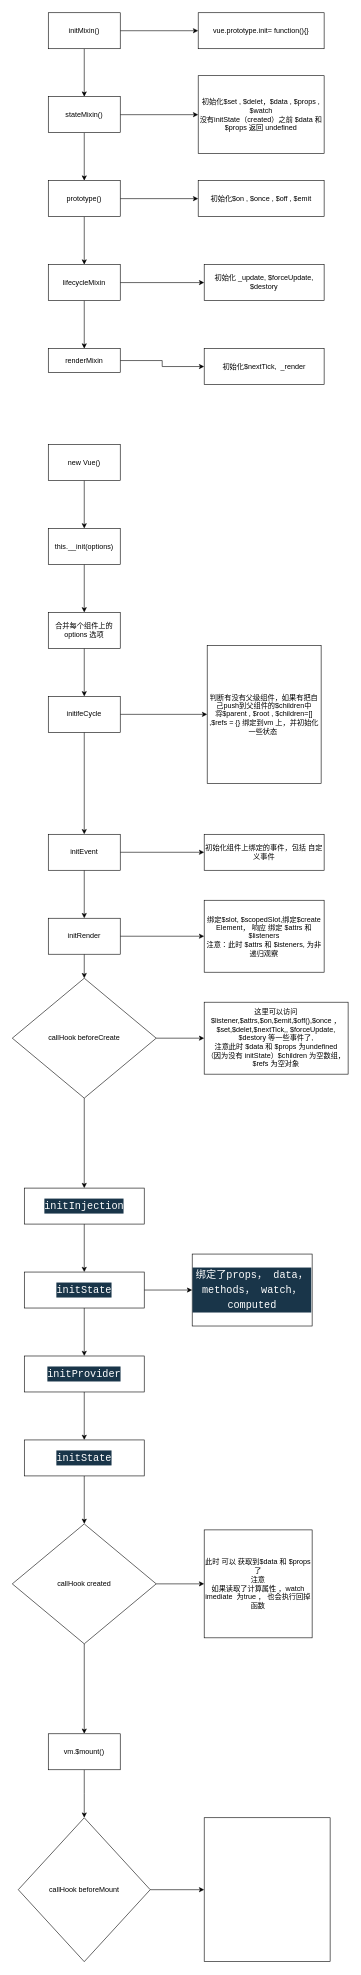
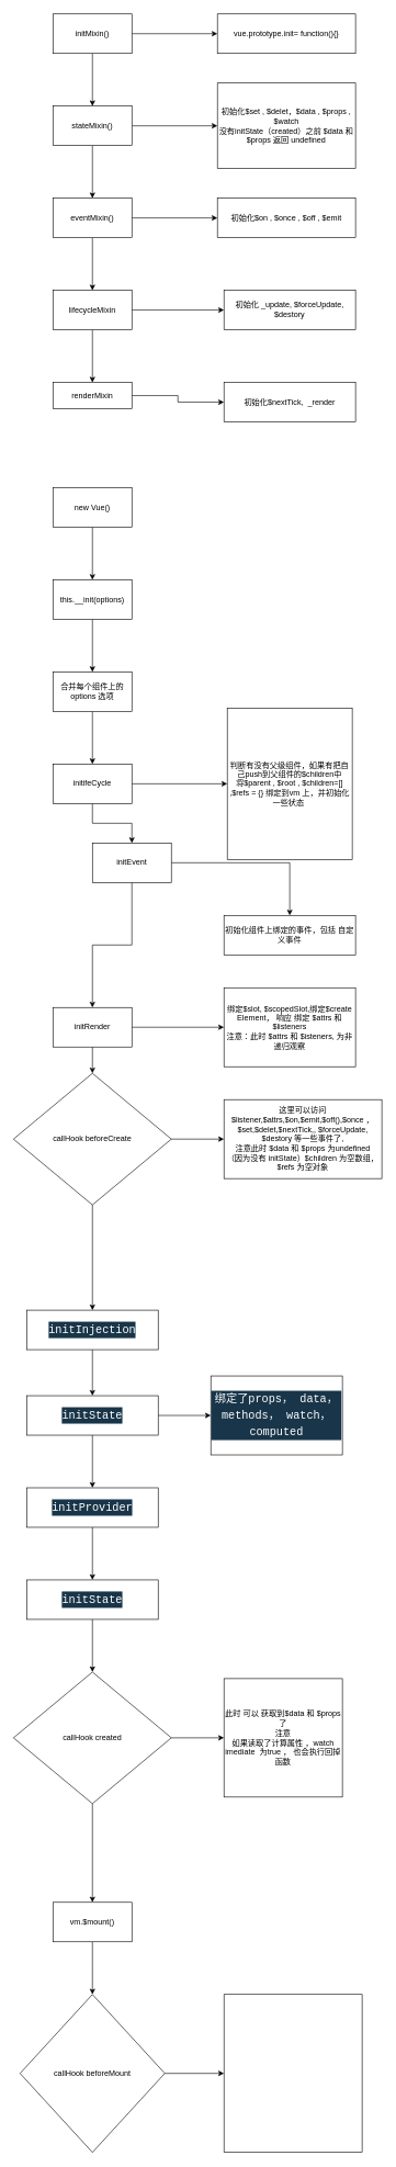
  <mxCell id="0" />
  <mxCell id="1" parent="0" />
  <mxCell id="2" value="" style="edgeStyle=orthogonalEdgeStyle;rounded=0;orthogonalLoop=1;jettySize=auto;html=1;" edge="1" parent="1" source="4" target="5"><mxGeometry relative="1" as="geometry" /></mxCell>
  <mxCell id="3" value="" style="edgeStyle=orthogonalEdgeStyle;rounded=0;orthogonalLoop=1;jettySize=auto;html=1;" edge="1" parent="1" source="4" target="8"><mxGeometry relative="1" as="geometry" /></mxCell>
  <mxCell id="4" value="initMixin()" style="rounded=0;whiteSpace=wrap;html=1;" vertex="1" parent="1"><mxGeometry x="80" y="20" width="120" height="60" as="geometry" /></mxCell>
  <mxCell id="5" value="vue.prototype.init= function(){}" style="rounded=0;whiteSpace=wrap;html=1;" vertex="1" parent="1"><mxGeometry x="330" y="20" width="210" height="60" as="geometry" /></mxCell>
  <mxCell id="6" value="" style="edgeStyle=orthogonalEdgeStyle;rounded=0;orthogonalLoop=1;jettySize=auto;html=1;" edge="1" parent="1" source="8" target="9"><mxGeometry relative="1" as="geometry" /></mxCell>
  <mxCell id="7" value="" style="edgeStyle=orthogonalEdgeStyle;rounded=0;orthogonalLoop=1;jettySize=auto;html=1;" edge="1" parent="1" source="8" target="12"><mxGeometry relative="1" as="geometry" /></mxCell>
  <mxCell id="8" value="stateMixin()" style="rounded=0;whiteSpace=wrap;html=1;" vertex="1" parent="1"><mxGeometry x="80" y="160" width="120" height="60" as="geometry" /></mxCell>
  <mxCell id="9" value="初始化$set , $delet，$data , $props , $watch&lt;br&gt;没有initState（created）之前 $data 和 $props 返回 undefined" style="rounded=0;whiteSpace=wrap;html=1;" vertex="1" parent="1"><mxGeometry x="330" y="125" width="210" height="130" as="geometry" /></mxCell>
  <mxCell id="10" value="" style="edgeStyle=orthogonalEdgeStyle;rounded=0;orthogonalLoop=1;jettySize=auto;html=1;" edge="1" parent="1" source="12" target="13"><mxGeometry relative="1" as="geometry" /></mxCell>
  <mxCell id="11" value="" style="edgeStyle=orthogonalEdgeStyle;rounded=0;orthogonalLoop=1;jettySize=auto;html=1;" edge="1" parent="1" source="12" target="16"><mxGeometry relative="1" as="geometry" /></mxCell>
- <mxCell id="12" value="prototype()" style="whiteSpace=wrap;html=1;rounded=0;" vertex="1" parent="1"><mxGeometry x="80" y="300" width="120" height="60" as="geometry" /></mxCell>
+ <mxCell id="12" value="eventMixin()" style="whiteSpace=wrap;html=1;rounded=0;" vertex="1" parent="1"><mxGeometry x="80" y="300" width="120" height="60" as="geometry" /></mxCell>
  <mxCell id="13" value="初始化$on , $once , $off , $emit" style="whiteSpace=wrap;html=1;rounded=0;" vertex="1" parent="1"><mxGeometry x="330" y="300" width="210" height="60" as="geometry" /></mxCell>
  <mxCell id="14" value="" style="edgeStyle=orthogonalEdgeStyle;rounded=0;orthogonalLoop=1;jettySize=auto;html=1;" edge="1" parent="1" source="16" target="17"><mxGeometry relative="1" as="geometry" /></mxCell>
  <mxCell id="15" value="" style="edgeStyle=orthogonalEdgeStyle;rounded=0;orthogonalLoop=1;jettySize=auto;html=1;" edge="1" parent="1" source="16" target="19"><mxGeometry relative="1" as="geometry" /></mxCell>
  <mxCell id="16" value="lifecycleMixin" style="whiteSpace=wrap;html=1;rounded=0;" vertex="1" parent="1"><mxGeometry x="80" y="440" width="120" height="60" as="geometry" /></mxCell>
  <mxCell id="17" value="初始化 _update, $forceUpdate, $destory" style="whiteSpace=wrap;html=1;rounded=0;" vertex="1" parent="1"><mxGeometry x="340" y="440" width="200" height="60" as="geometry" /></mxCell>
  <mxCell id="18" value="" style="edgeStyle=orthogonalEdgeStyle;rounded=0;orthogonalLoop=1;jettySize=auto;html=1;" edge="1" parent="1" source="19" target="20"><mxGeometry relative="1" as="geometry" /></mxCell>
  <mxCell id="19" value="renderMixin" style="whiteSpace=wrap;html=1;rounded=0;" vertex="1" parent="1"><mxGeometry x="80" y="580" width="120" height="40" as="geometry" /></mxCell>
  <mxCell id="20" value="初始化$nextTick,&amp;nbsp; _render" style="whiteSpace=wrap;html=1;rounded=0;" vertex="1" parent="1"><mxGeometry x="340" y="580" width="200" height="60" as="geometry" /></mxCell>
  <mxCell id="21" value="" style="edgeStyle=orthogonalEdgeStyle;rounded=0;orthogonalLoop=1;jettySize=auto;html=1;" edge="1" parent="1" source="22" target="24"><mxGeometry relative="1" as="geometry" /></mxCell>
  <mxCell id="22" value="new Vue()" style="rounded=0;whiteSpace=wrap;html=1;" vertex="1" parent="1"><mxGeometry x="80" y="740" width="120" height="60" as="geometry" /></mxCell>
  <mxCell id="23" value="" style="edgeStyle=orthogonalEdgeStyle;rounded=0;orthogonalLoop=1;jettySize=auto;html=1;" edge="1" parent="1" source="24" target="26"><mxGeometry relative="1" as="geometry" /></mxCell>
  <mxCell id="24" value="this.__init(options)" style="rounded=0;whiteSpace=wrap;html=1;" vertex="1" parent="1"><mxGeometry x="80" y="880" width="120" height="60" as="geometry" /></mxCell>
  <mxCell id="25" value="" style="edgeStyle=orthogonalEdgeStyle;rounded=0;orthogonalLoop=1;jettySize=auto;html=1;" edge="1" parent="1" source="26" target="29"><mxGeometry relative="1" as="geometry" /></mxCell>
  <mxCell id="26" value="合并每个组件上的 options 选项" style="rounded=0;whiteSpace=wrap;html=1;" vertex="1" parent="1"><mxGeometry x="80" y="1020" width="120" height="60" as="geometry" /></mxCell>
  <mxCell id="27" value="" style="edgeStyle=orthogonalEdgeStyle;rounded=0;orthogonalLoop=1;jettySize=auto;html=1;" edge="1" parent="1" source="29" target="30"><mxGeometry relative="1" as="geometry" /></mxCell>
  <mxCell id="28" value="" style="edgeStyle=orthogonalEdgeStyle;rounded=0;orthogonalLoop=1;jettySize=auto;html=1;" edge="1" parent="1" source="29" target="33"><mxGeometry relative="1" as="geometry" /></mxCell>
  <mxCell id="29" value="initifeCycle" style="rounded=0;whiteSpace=wrap;html=1;" vertex="1" parent="1"><mxGeometry x="80" y="1160" width="120" height="60" as="geometry" /></mxCell>
  <mxCell id="30" value="判断有没有父级组件，如果有把自己push到父组件的$children中&lt;br&gt;将$parent , $root , $children=[] ,$refs = {} 绑定到vm 上，并初始化一些状态&amp;nbsp;" style="rounded=0;whiteSpace=wrap;html=1;" vertex="1" parent="1"><mxGeometry x="345" y="1075" width="190" height="230" as="geometry" /></mxCell>
  <mxCell id="31" style="edgeStyle=orthogonalEdgeStyle;rounded=0;orthogonalLoop=1;jettySize=auto;html=1;" edge="1" parent="1" source="33" target="34"><mxGeometry relative="1" as="geometry"><mxPoint x="330" y="1420" as="targetPoint" /></mxGeometry></mxCell>
  <mxCell id="32" value="" style="edgeStyle=orthogonalEdgeStyle;rounded=0;orthogonalLoop=1;jettySize=auto;html=1;" edge="1" parent="1" source="33" target="37"><mxGeometry relative="1" as="geometry" /></mxCell>
- <mxCell id="33" value="initEvent" style="rounded=0;whiteSpace=wrap;html=1;" vertex="1" parent="1"><mxGeometry x="80" y="1390" width="120" height="60" as="geometry" /></mxCell>
+ <mxCell id="33" value="initEvent" style="rounded=0;whiteSpace=wrap;html=1;" vertex="1" parent="1"><mxGeometry x="140" y="1280" width="120" height="60" as="geometry" /></mxCell>
  <mxCell id="34" value="初始化组件上绑定的事件，包括 自定义事件" style="rounded=0;whiteSpace=wrap;html=1;" vertex="1" parent="1"><mxGeometry x="340" y="1390" width="200" height="60" as="geometry" /></mxCell>
  <mxCell id="35" value="" style="edgeStyle=orthogonalEdgeStyle;rounded=0;orthogonalLoop=1;jettySize=auto;html=1;" edge="1" parent="1" source="37" target="38"><mxGeometry relative="1" as="geometry" /></mxCell>
  <mxCell id="36" value="" style="edgeStyle=orthogonalEdgeStyle;rounded=0;orthogonalLoop=1;jettySize=auto;html=1;" edge="1" parent="1" source="37" target="41"><mxGeometry relative="1" as="geometry"><mxPoint x="140" y="1670" as="targetPoint" /></mxGeometry></mxCell>
  <mxCell id="37" value="initRender" style="rounded=0;whiteSpace=wrap;html=1;" vertex="1" parent="1"><mxGeometry x="80" y="1530" width="120" height="60" as="geometry" /></mxCell>
  <mxCell id="38" value="绑定$slot, $scopedSlot,绑定$create Element， 响应 绑定 $attrs 和 $listeners&lt;br&gt;注意：此时 $attrs 和 $isteners, 为非递归观察" style="rounded=0;whiteSpace=wrap;html=1;" vertex="1" parent="1"><mxGeometry x="340" y="1500" width="200" height="120" as="geometry" /></mxCell>
  <mxCell id="39" value="" style="edgeStyle=orthogonalEdgeStyle;rounded=0;orthogonalLoop=1;jettySize=auto;html=1;" edge="1" parent="1" source="41" target="43"><mxGeometry relative="1" as="geometry" /></mxCell>
  <mxCell id="40" style="edgeStyle=orthogonalEdgeStyle;rounded=0;orthogonalLoop=1;jettySize=auto;html=1;" edge="1" parent="1" source="41" target="57"><mxGeometry relative="1" as="geometry"><mxPoint x="350" y="1730" as="targetPoint" /></mxGeometry></mxCell>
  <mxCell id="41" value="callHook beforeCreate" style="rhombus;whiteSpace=wrap;html=1;" vertex="1" parent="1"><mxGeometry x="20" y="1630" width="240" height="200" as="geometry" /></mxCell>
  <mxCell id="42" value="" style="edgeStyle=orthogonalEdgeStyle;rounded=0;orthogonalLoop=1;jettySize=auto;html=1;" edge="1" parent="1" source="43" target="46"><mxGeometry relative="1" as="geometry" /></mxCell>
- <mxCell id="43" value="&lt;div style=&quot;color: rgb(255, 255, 255); background-color: rgb(25, 53, 73); font-family: &amp;quot;Operator Mono&amp;quot;, Menlo, Monaco, &amp;quot;Courier New&amp;quot;, monospace, Menlo, Monaco, &amp;quot;Courier New&amp;quot;, monospace; font-size: 17px; line-height: 25px;&quot;&gt;initInjection&lt;/div&gt;" style="whiteSpace=wrap;html=1;" vertex="1" parent="1"><mxGeometry x="40" y="1980" width="200" height="60" as="geometry" /></mxCell>
+ <mxCell id="43" value="&lt;div style=&quot;color: rgb(255, 255, 255); background-color: rgb(25, 53, 73); font-family: &amp;quot;Operator Mono&amp;quot;, Menlo, Monaco, &amp;quot;Courier New&amp;quot;, monospace, Menlo, Monaco, &amp;quot;Courier New&amp;quot;, monospace; font-size: 17px; line-height: 25px;&quot;&gt;initInjection&lt;/div&gt;" style="whiteSpace=wrap;html=1;" vertex="1" parent="1"><mxGeometry x="40" y="1990" width="200" height="60" as="geometry" /></mxCell>
  <mxCell id="44" value="" style="edgeStyle=orthogonalEdgeStyle;rounded=0;orthogonalLoop=1;jettySize=auto;html=1;" edge="1" parent="1" source="46" target="47"><mxGeometry relative="1" as="geometry" /></mxCell>
  <mxCell id="45" value="" style="edgeStyle=orthogonalEdgeStyle;rounded=0;orthogonalLoop=1;jettySize=auto;html=1;" edge="1" parent="1" source="46" target="49"><mxGeometry relative="1" as="geometry" /></mxCell>
  <mxCell id="46" value="&lt;div style=&quot;color: rgb(255, 255, 255); background-color: rgb(25, 53, 73); font-family: &amp;quot;Operator Mono&amp;quot;, Menlo, Monaco, &amp;quot;Courier New&amp;quot;, monospace, Menlo, Monaco, &amp;quot;Courier New&amp;quot;, monospace; font-size: 17px; line-height: 25px;&quot;&gt;initState&lt;/div&gt;" style="whiteSpace=wrap;html=1;" vertex="1" parent="1"><mxGeometry x="40" y="2120" width="200" height="60" as="geometry" /></mxCell>
  <mxCell id="47" value="&lt;div style=&quot;color: rgb(255, 255, 255); background-color: rgb(25, 53, 73); font-family: &amp;quot;Operator Mono&amp;quot;, Menlo, Monaco, &amp;quot;Courier New&amp;quot;, monospace, Menlo, Monaco, &amp;quot;Courier New&amp;quot;, monospace; font-size: 17px; line-height: 25px;&quot;&gt;绑定了props， data， methods， watch， computed&lt;/div&gt;" style="whiteSpace=wrap;html=1;" vertex="1" parent="1"><mxGeometry x="320" y="2090" width="200" height="120" as="geometry" /></mxCell>
  <mxCell id="48" value="" style="edgeStyle=orthogonalEdgeStyle;rounded=0;orthogonalLoop=1;jettySize=auto;html=1;" edge="1" parent="1" source="49" target="51"><mxGeometry relative="1" as="geometry" /></mxCell>
  <mxCell id="49" value="&lt;div style=&quot;color: rgb(255, 255, 255); background-color: rgb(25, 53, 73); font-family: &amp;quot;Operator Mono&amp;quot;, Menlo, Monaco, &amp;quot;Courier New&amp;quot;, monospace, Menlo, Monaco, &amp;quot;Courier New&amp;quot;, monospace; font-size: 17px; line-height: 25px;&quot;&gt;initProvider&lt;/div&gt;" style="whiteSpace=wrap;html=1;" vertex="1" parent="1"><mxGeometry x="40" y="2260" width="200" height="60" as="geometry" /></mxCell>
  <mxCell id="50" style="edgeStyle=orthogonalEdgeStyle;rounded=0;orthogonalLoop=1;jettySize=auto;html=1;entryX=0.5;entryY=0;entryDx=0;entryDy=0;" edge="1" parent="1" source="51" target="54"><mxGeometry relative="1" as="geometry" /></mxCell>
  <mxCell id="51" value="&lt;div style=&quot;color: rgb(255, 255, 255); background-color: rgb(25, 53, 73); font-family: &amp;quot;Operator Mono&amp;quot;, Menlo, Monaco, &amp;quot;Courier New&amp;quot;, monospace, Menlo, Monaco, &amp;quot;Courier New&amp;quot;, monospace; font-size: 17px; line-height: 25px;&quot;&gt;initState&lt;/div&gt;" style="whiteSpace=wrap;html=1;" vertex="1" parent="1"><mxGeometry x="40" y="2400" width="200" height="60" as="geometry" /></mxCell>
  <mxCell id="52" value="" style="edgeStyle=orthogonalEdgeStyle;rounded=0;orthogonalLoop=1;jettySize=auto;html=1;" edge="1" parent="1" source="54" target="56"><mxGeometry relative="1" as="geometry" /></mxCell>
  <mxCell id="53" value="" style="edgeStyle=orthogonalEdgeStyle;rounded=0;orthogonalLoop=1;jettySize=auto;html=1;" edge="1" parent="1" source="54" target="59"><mxGeometry relative="1" as="geometry" /></mxCell>
  <mxCell id="54" value="callHook created" style="rhombus;whiteSpace=wrap;html=1;" vertex="1" parent="1"><mxGeometry x="20" y="2540" width="240" height="200" as="geometry" /></mxCell>
  <mxCell id="55" value="" style="edgeStyle=orthogonalEdgeStyle;rounded=0;orthogonalLoop=1;jettySize=auto;html=1;" edge="1" parent="1" source="56"><mxGeometry relative="1" as="geometry"><mxPoint x="140" y="3030" as="targetPoint" /></mxGeometry></mxCell>
  <mxCell id="56" value="vm.$mount()" style="whiteSpace=wrap;html=1;" vertex="1" parent="1"><mxGeometry x="80" y="2890" width="120" height="60" as="geometry" /></mxCell>
  <mxCell id="57" value="这里可以访问 $listener,$attrs,$on,$emit,$off(),$once ，$set,$delet,$nextTick,, $forceUpdate, $destory&amp;nbsp;等一些事件了,&lt;br&gt;注意此时 $data 和 $props 为undefined&lt;br&gt;（因为没有 initState）$children 为空数组，$refs 为空对象" style="rounded=0;whiteSpace=wrap;html=1;" vertex="1" parent="1"><mxGeometry x="340" y="1670" width="240" height="120" as="geometry" /></mxCell>
  <mxCell id="58" style="edgeStyle=orthogonalEdgeStyle;rounded=0;orthogonalLoop=1;jettySize=auto;html=1;exitX=0.5;exitY=1;exitDx=0;exitDy=0;entryX=0.5;entryY=1;entryDx=0;entryDy=0;" edge="1" parent="1" source="57" target="57"><mxGeometry relative="1" as="geometry" /></mxCell>
  <mxCell id="59" value="此时 可以 获取到$data 和 $props了&lt;br&gt;注意&lt;br&gt;如果读取了计算属性 ，watch imediate&amp;nbsp; 为true ， 也会执行回掉函数" style="whiteSpace=wrap;html=1;" vertex="1" parent="1"><mxGeometry x="340" y="2550" width="180" height="180" as="geometry" /></mxCell>
  <mxCell id="60" value="" style="edgeStyle=orthogonalEdgeStyle;rounded=0;orthogonalLoop=1;jettySize=auto;html=1;" edge="1" parent="1" source="61" target="62"><mxGeometry relative="1" as="geometry" /></mxCell>
  <mxCell id="61" value="callHook beforeMount" style="rhombus;whiteSpace=wrap;html=1;" vertex="1" parent="1"><mxGeometry x="30" y="3030" width="220" height="240" as="geometry" /></mxCell>
  <mxCell id="62" value="" style="whiteSpace=wrap;html=1;" vertex="1" parent="1"><mxGeometry x="340" y="3030" width="210" height="240" as="geometry" /></mxCell>
